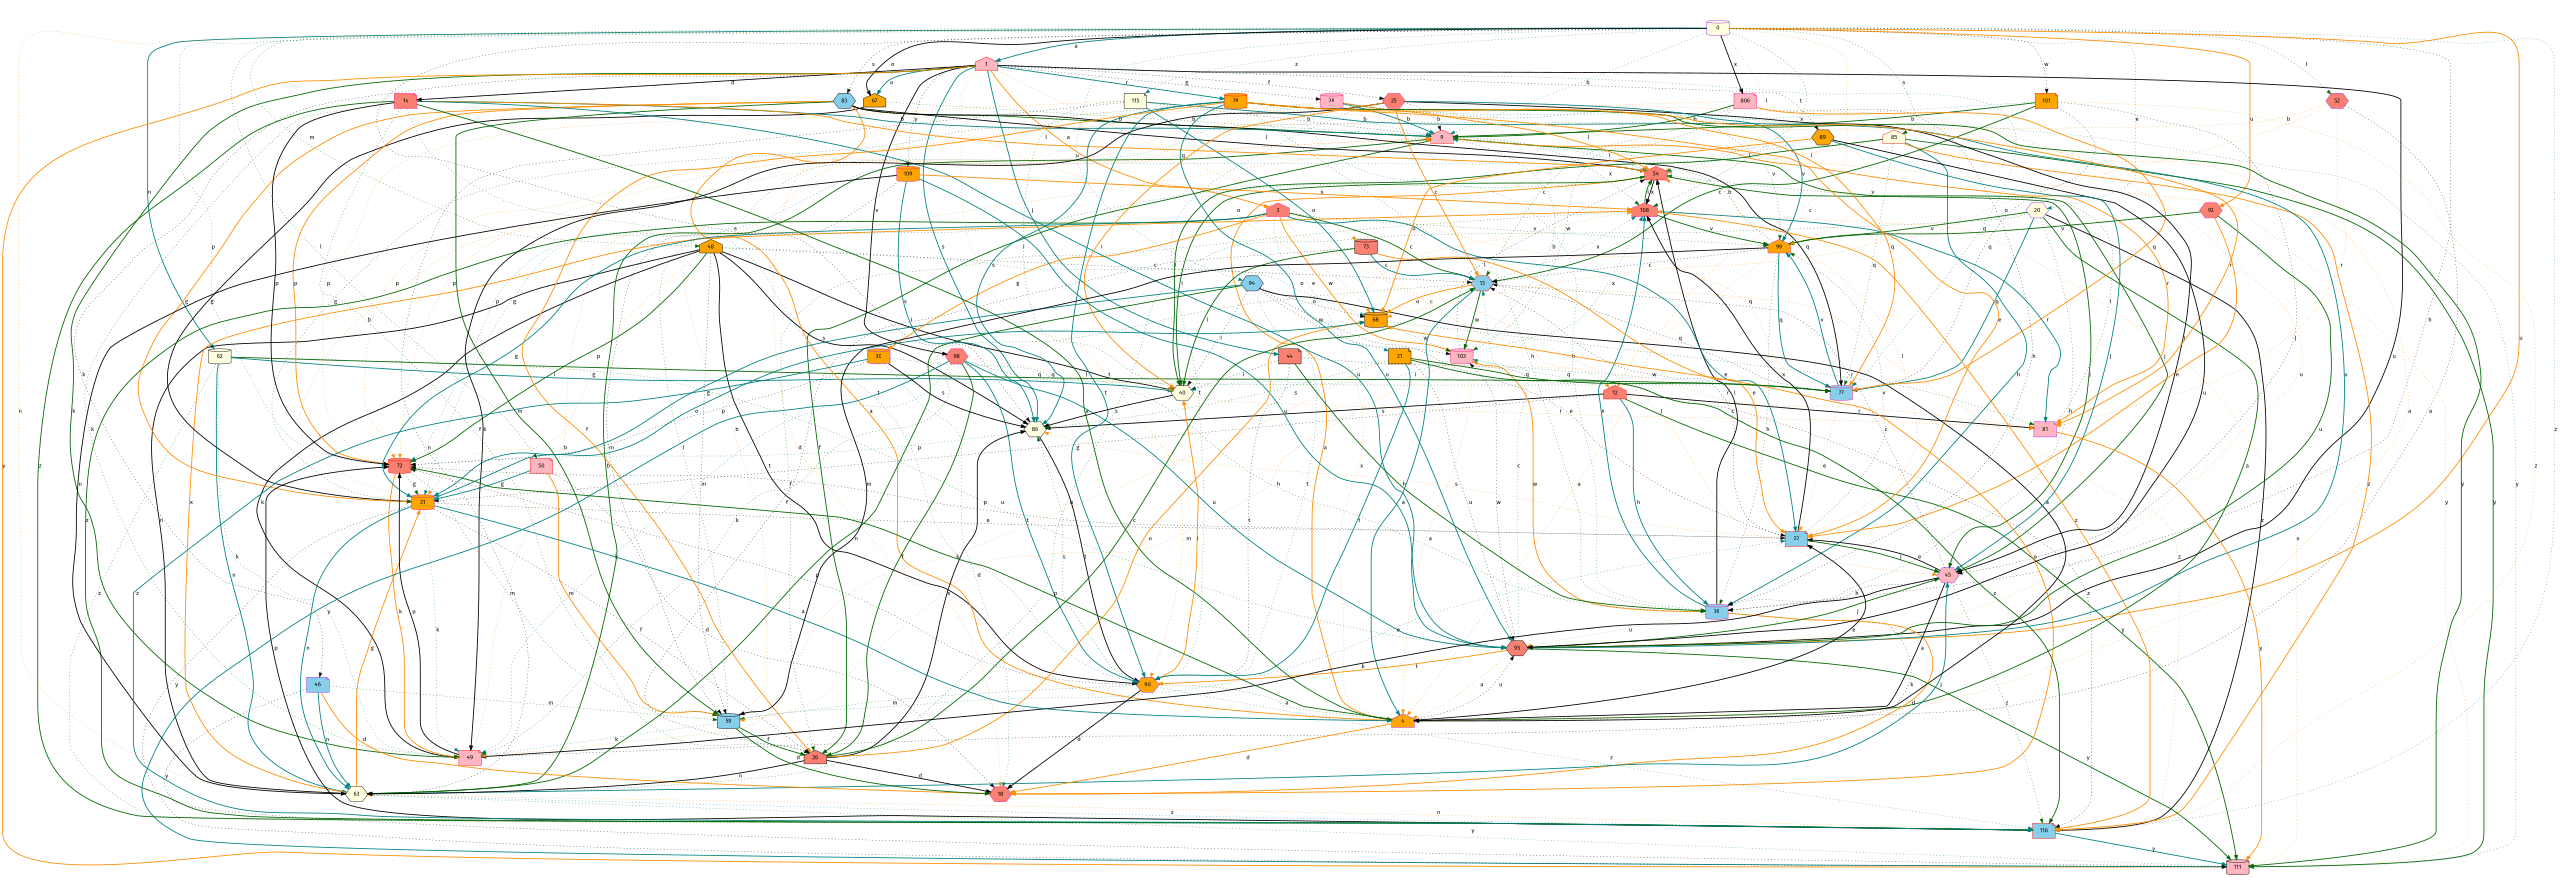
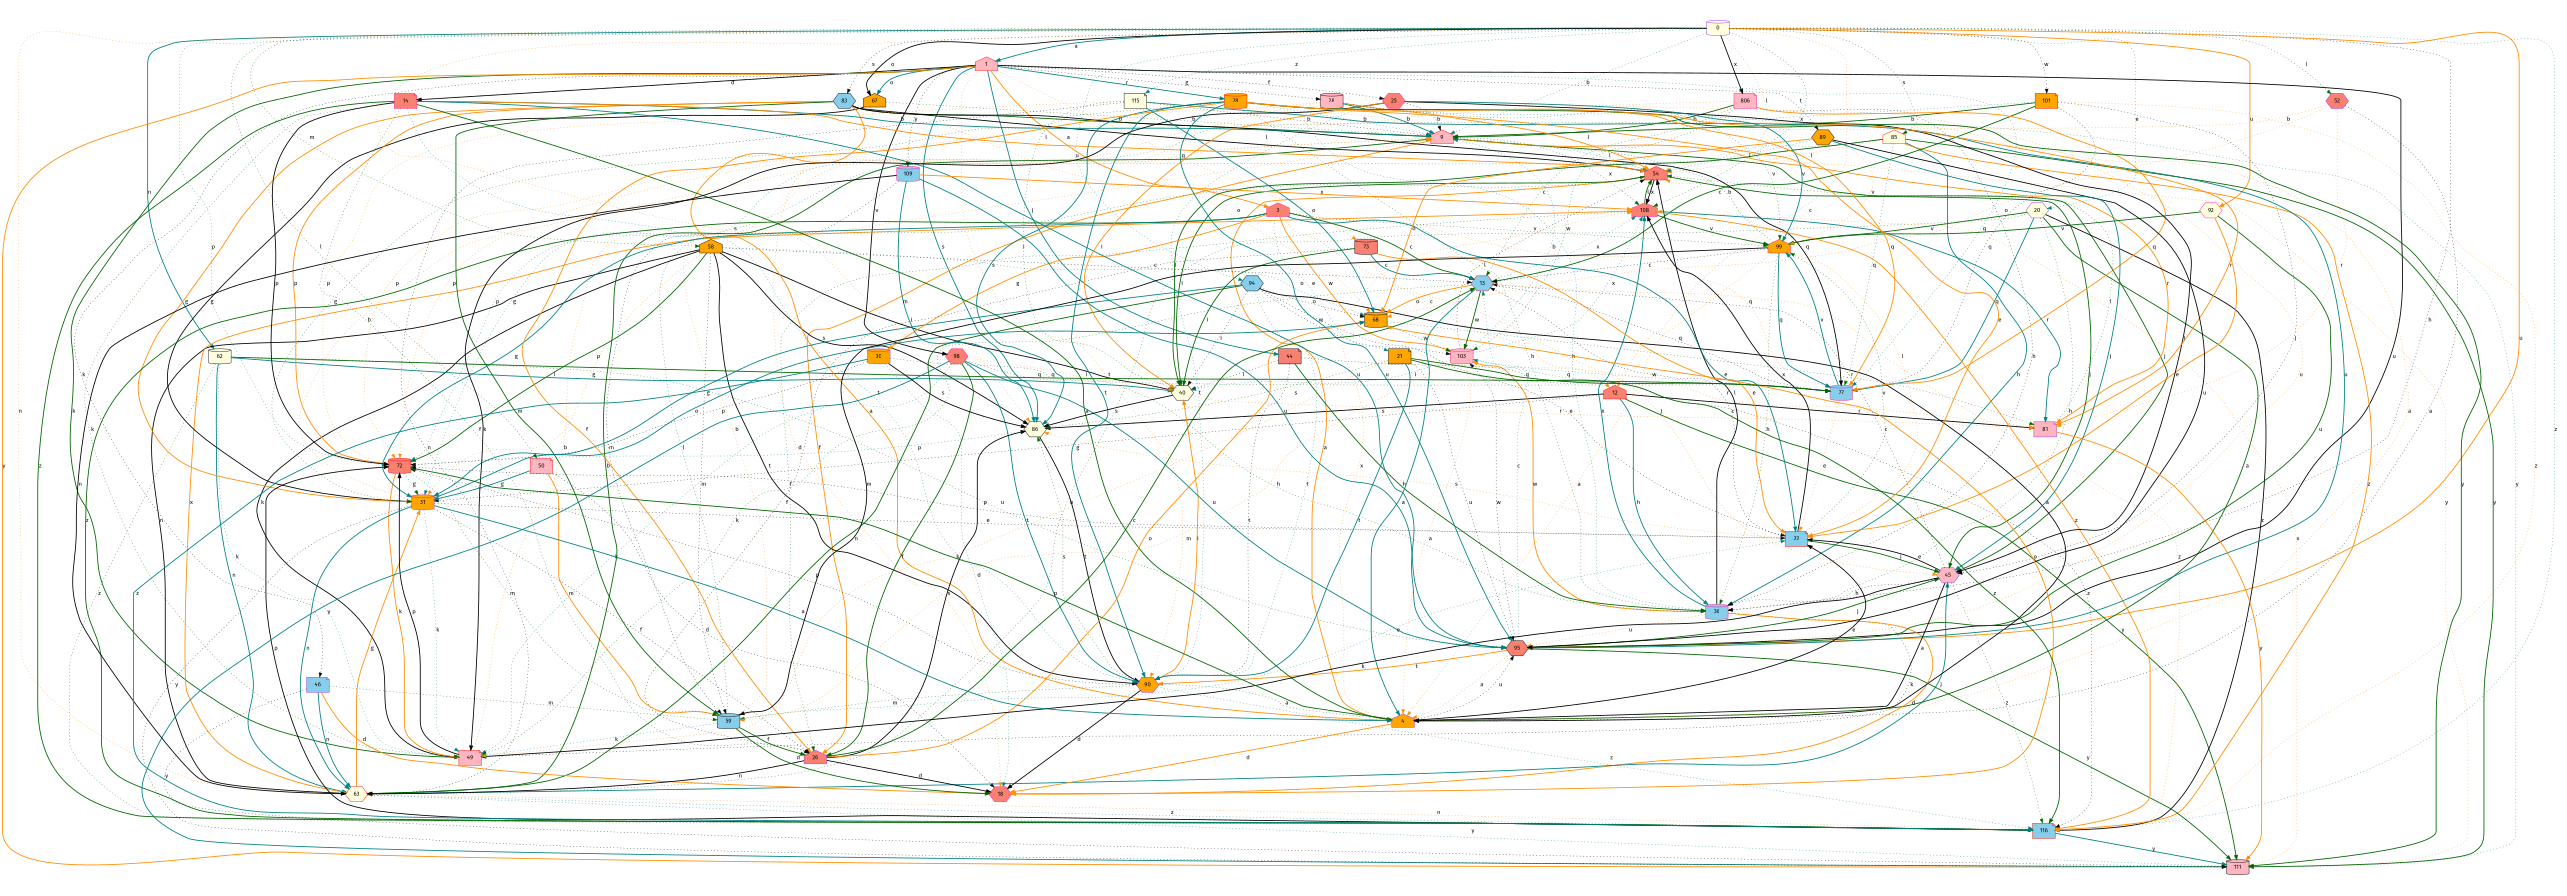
  strict digraph {
    fontname="Fira Sans"
    node [color=black fillcolor=salmon fontname="Fira Sans" shape=hexagon style=filled]
    edge [color=black fontname="Fira Sans" style=bold]
    0 [color=purple fillcolor=lightyellow shape=cylinder]
    1 [color=red fillcolor=lightpink shape=house]
    9 [color=red fillcolor=lightpink shape=house]
    12 [color=red shape=house]
    20 [color=purple fillcolor=lightyellow]
    36 [color=deeppink fillcolor=skyblue shape=cylinder]
    50 [color=red fillcolor=lightpink shape=note]
    52 [color=purple]
    54 [color=red shape=house]
-   58 [fillcolor=orange shape=house label=48]
+   58 [fillcolor=orange shape=house]
    62 [fillcolor=lightyellow shape=cylinder]
-   63 [fillcolor=lightyellow]
+   63 [color=red fillcolor=lightyellow]
    67 [fillcolor=orange shape=house]
    72 [color=red shape=cylinder]
    83 [fillcolor=skyblue]
    85 [color=red fillcolor=lightyellow shape=house]
    86 [fillcolor=lightyellow]
-   92 [color=deeppink]
+   92 [color=deeppink fillcolor=lightyellow]
    94 [fillcolor=skyblue]
    95
    101 [color=red fillcolor=orange shape=note]
    n22 [color=deeppink fillcolor=lightpink label=806 shape=note]
    108 [color=deeppink shape=house]
    115 [fillcolor=lightyellow shape=note]
    116 [color=red fillcolor=skyblue shape=note]
    3 [color=deeppink shape=house]
    14 [color=deeppink shape=note]
    25 [color=deeppink]
-   28 [color=deeppink fillcolor=lightpink shape=cylinder]
+   28 [fillcolor=lightpink shape=cylinder]
    44 [shape=note]
    46 [color=purple fillcolor=skyblue shape=note]
    49 [color=red fillcolor=lightpink shape=note]
    73 [shape=cylinder]
    77 [color=deeppink fillcolor=skyblue shape=cylinder]
    78 [color=red fillcolor=orange shape=cylinder]
    89 [fillcolor=orange]
    90 [color=purple fillcolor=orange]
    98 [color=deeppink]
-   109 [color=deeppink fillcolor=orange shape=cylinder]
+   109 [color=deeppink fillcolor=skyblue shape=cylinder]
    111 [fillcolor=lightpink shape=cylinder]
-   26 [shape=house]
+   26 [color=purple shape=house]
    45 [color=purple fillcolor=lightpink]
    81 [color=purple fillcolor=lightpink shape=note]
    31 [color=deeppink fillcolor=orange shape=cylinder]
    99 [color=deeppink fillcolor=orange shape=house]
    4 [color=purple fillcolor=orange shape=house]
    103 [color=deeppink fillcolor=lightpink shape=cylinder]
    18 [color=deeppink]
    59 [fillcolor=skyblue shape=cylinder]
    68 [fillcolor=orange shape=cylinder]
    40 [fillcolor=lightyellow]
    13 [color=red fillcolor=skyblue]
    22 [color=red fillcolor=skyblue shape=note]
    21 [fillcolor=orange shape=note]
    30 [color=purple fillcolor=orange shape=cylinder]
    0 -> 1 [color=teal label=a]
    0 -> 9 [color=teal label=b style=dotted]
    0 -> 12 [color=darkorange label=c style=dotted]
    0 -> 20 [color=teal label=e style=dotted]
    0 -> 36 [label=h style=dotted]
    0 -> 50 [color=darkgreen label=l style=dotted]
    0 -> 52 [color=darkgreen label=l style=dotted]
    0 -> 54 [color=darkorange label=l style=dotted]
    0 -> 58 [color=darkgreen label=m style=dotted]
    0 -> 62 [color=teal label=n]
    0 -> 63 [color=darkorange label=n style=dotted]
    0 -> 67 [label=o]
    0 -> 72 [color=teal label=p style=dotted]
    0 -> 83 [label=s style=dotted]
    0 -> 85 [color=darkgreen label=s style=dotted]
-   0 -> 86 [label=s style=dotted]
+   0 -> 86 [color=darkorange label=s style=dotted]
    0 -> 92 [color=darkorange label=u]
    0 -> 94 [color=teal label=u style=dotted]
    0 -> 95 [color=darkorange label=u]
    0 -> 101 [label=w style=dotted]
    0 -> n22 [label=x]
    0 -> 108 [color=darkgreen label=x style=dotted]
    0 -> 115 [color=teal label=z style=dotted]
    0 -> 116 [color=teal label=z style=dotted]
    1 -> 67 [color=teal label=o]
    1 -> 86 [color=teal label=s]
    1 -> 95 [label=u]
    1 -> 3 [color=darkorange label=a]
    1 -> 14 [label=d]
    1 -> 25 [label=f style=dotted]
    1 -> 28 [label=g style=dotted]
    1 -> 44 [color=teal label=j]
    1 -> 46 [label=k style=dotted]
    1 -> 49 [color=darkgreen label=k]
    1 -> 73 [color=darkorange label=q style=dotted]
    1 -> 77 [color=teal label=q style=dotted]
    1 -> 78 [color=teal label=r]
    1 -> 89 [label=t style=dotted]
    1 -> 90 [color=darkorange label=t style=dotted]
    1 -> 98 [label=v]
    1 -> 109 [label=y style=dotted]
    1 -> 111 [color=darkorange label=y]
    9 -> 54 [color=teal label=l style=dotted]
    9 -> 108 [color=darkgreen label=x style=dotted]
    9 -> 111 [color=darkorange label=y style=dotted]
-   9 -> 26 [color=darkgreen label=f]
+   9 -> 26 [color=darkorange label=f]
    9 -> 45 [color=darkgreen label=j]
    9 -> 81 [color=darkorange label=r]
    12 -> 36 [color=teal label=h]
    12 -> 86 [label=s]
    12 -> 111 [color=darkgreen label=y]
    12 -> 81 [label=r]
    12 -> 31 [label=g style=dotted]
    20 -> 36 [color=darkgreen label=h style=dotted]
    20 -> 63 [color=darkgreen label=n style=dotted]
    20 -> 116 [label=z]
    20 -> 77 [color=teal label=q]
    20 -> 99 [color=darkgreen label=v]
    20 -> 4 [color=darkgreen label=a]
    36 -> 54 [label=l]
    36 -> 95 [color=darkorange label=u style=dotted]
    36 -> 108 [color=teal label=x]
    36 -> 49 [label=k style=dotted]
    36 -> 103 [color=darkorange label=w]
    36 -> 18 [color=darkorange label=d]
    50 -> 31 [color=teal label=g]
    50 -> 18 [label=d style=dotted]
    50 -> 59 [color=darkorange label=m]
    52 -> 9 [color=darkorange label=b style=dotted]
    52 -> 81 [color=darkorange label=r style=dotted]
    52 -> 4 [label=a style=dotted]
    52 -> 68 [color=darkorange label=o style=dotted]
    54 -> 108 [label=x]
    54 -> 45 [color=darkgreen label=j]
    54 -> 4 [color=darkorange label=a]
    54 -> 40 [color=darkgreen label=i]
    58 -> 63 [label=n]
    58 -> 72 [color=darkgreen label=p]
    58 -> 86 [label=s]
    58 -> 49 [label=k]
    58 -> 90 [label=t]
    58 -> 31 [color=darkorange label=g style=dotted]
    58 -> 59 [label=m style=dotted]
    58 -> 68 [color=teal label=o style=dotted]
    58 -> 40 [label=i]
    58 -> 13 [label=c style=dotted]
    62 -> 63 [color=teal label=n]
    62 -> 95 [color=darkgreen label=u style=dotted]
    62 -> 116 [color=darkgreen label=z style=dotted]
    62 -> 49 [color=teal label=k style=dotted]
    62 -> 77 [color=darkgreen label=q]
    62 -> 40 [color=teal label=i]
    63 -> 9 [color=darkgreen label=b]
    63 -> 108 [color=darkorange label=x]
    63 -> 116 [color=teal label=z style=dotted]
    63 -> 111 [color=teal label=y style=dotted]
    63 -> 45 [color=teal label=j]
    63 -> 31 [color=darkorange label=g]
    67 -> 9 [color=darkgreen label=b style=dotted]
    67 -> 31 [label=g]
    72 -> 49 [color=darkorange label=k]
    72 -> 31 [color=darkgreen label=g style=dotted]
    72 -> 59 [color=darkgreen label=m style=dotted]
    83 -> 9 [color=darkgreen label=b]
    83 -> 54 [label=l]
    83 -> 72 [color=darkorange label=p]
    83 -> 77 [label=q]
    83 -> 31 [color=darkorange label=g]
    83 -> 4 [color=darkorange label=a]
    83 -> 59 [color=darkgreen label=m]
    83 -> 68 [color=darkorange label=o style=dotted]
    85 -> 36 [color=teal label=h]
    85 -> 54 [color=darkorange label=l style=dotted]
    85 -> 72 [color=teal label=p style=dotted]
    85 -> 116 [color=darkorange label=z]
    85 -> 77 [color=darkgreen label=q style=dotted]
    85 -> 111 [color=darkgreen label=y]
    85 -> 40 [color=darkgreen label=i]
    86 -> 72 [color=teal label=p style=dotted]
    86 -> 90 [label=t]
    92 -> 95 [color=darkgreen label=u]
    92 -> 99 [color=darkgreen label=v]
    92 -> 22 [color=darkorange label=e]
    94 -> 63 [color=darkgreen label=n]
    94 -> 90 [color=teal label=t style=dotted]
    94 -> 31 [color=teal label=g]
    94 -> 4 [label=a]
    94 -> 103 [label=w style=dotted]
    94 -> 68 [label=o style=dotted]
    94 -> 40 [label=i style=dotted]
    94 -> 22 [label=e style=dotted]
    95 -> 90 [color=darkorange label=t]
    95 -> 111 [color=darkgreen label=y]
    95 -> 45 [color=darkgreen label=j]
    95 -> 4 [color=darkorange label=a style=dotted]
    95 -> 103 [label=w style=dotted]
    95 -> 13 [color=teal label=c style=dotted]
    101 -> 9 [color=darkgreen label=b]
    101 -> 116 [color=darkorange label=z style=dotted]
    101 -> 77 [label=q style=dotted]
    101 -> 45 [label=j style=dotted]
    101 -> 31 [color=teal label=g style=dotted]
    101 -> 13 [color=darkgreen label=c]
    n22 -> 9 [color=darkgreen label=b]
    n22 -> 36 [label=h style=dotted]
    n22 -> 72 [color=darkorange label=p style=dotted]
    n22 -> 77 [color=darkorange label=q]
    n22 -> 103 [color=darkgreen label=w style=dotted]
    n22 -> 13 [color=darkgreen label=c style=dotted]
    108 -> 54 [color=darkgreen label=l]
    108 -> 116 [color=darkorange label=z]
    108 -> 26 [color=darkgreen label=f style=dotted]
    108 -> 81 [color=teal label=r]
    108 -> 99 [color=darkgreen label=v]
    115 -> 9 [label=b style=dotted]
    115 -> 63 [label=n style=dotted]
    115 -> 72 [color=darkorange label=p style=dotted]
    115 -> 95 [color=teal label=u]
    115 -> 4 [color=darkorange label=a style=dotted]
    115 -> 68 [color=teal label=o]
    115 -> 40 [color=darkgreen label=i style=dotted]
    116 -> 63 [color=darkorange label=n style=dotted]
    116 -> 72 [label=p]
    116 -> 111 [color=teal label=y]
    3 -> 12 [color=darkorange label=c style=dotted]
    3 -> 116 [color=darkgreen label=z]
    3 -> 77 [color=darkorange label=q style=dotted]
    3 -> 31 [color=teal label=g]
    3 -> 99 [color=darkgreen label=v style=dotted]
    3 -> 103 [color=darkorange label=w]
    3 -> 13 [color=darkgreen label=c]
    3 -> 22 [color=teal label=e]
    3 -> 21 [color=teal label=e style=dotted]
    3 -> 30 [color=darkorange label=g]
    14 -> 9 [color=teal label=b]
    14 -> 54 [color=darkorange label=l]
    14 -> 72 [label=p]
    14 -> 95 [color=teal label=u]
    14 -> 116 [color=darkgreen label=z]
    14 -> 49 [color=darkgreen label=k style=dotted]
    14 -> 90 [color=teal label=t style=dotted]
    14 -> 26 [color=darkgreen label=f style=dotted]
    14 -> 4 [color=darkgreen label=a]
    25 -> 9 [label=b style=dotted]
    25 -> 95 [color=darkorange label=u style=dotted]
    25 -> 49 [label=k]
    25 -> 90 [color=teal label=t style=dotted]
    25 -> 45 [label=j]
    25 -> 99 [color=teal label=v]
    25 -> 40 [color=darkorange label=i]
-   25 -> 13 [color=darkorange label=c]
    28 -> 9 [color=teal label=b]
    28 -> 36 [color=teal label=h style=dotted]
    28 -> 54 [color=darkorange label=l]
    28 -> 72 [color=darkorange label=p style=dotted]
    28 -> 111 [color=teal label=y style=dotted]
    28 -> 99 [color=darkgreen label=v style=dotted]
    28 -> 18 [color=darkorange label=d style=dotted]
    44 -> 36 [color=darkgreen label=h]
    44 -> 116 [label=z style=dotted]
    44 -> 90 [label=t style=dotted]
    44 -> 40 [label=i style=dotted]
    46 -> 63 [color=teal label=n]
    46 -> 111 [label=y style=dotted]
    46 -> 18 [color=darkorange label=d]
    46 -> 59 [color=darkgreen label=m style=dotted]
    49 -> 9 [color=darkorange label=b style=dotted]
    49 -> 72 [label=p]
    73 -> 26 [label=f style=dotted]
    73 -> 45 [color=darkorange label=j style=dotted]
    73 -> 40 [color=darkgreen label=i]
    73 -> 13 [color=teal label=c]
    73 -> 22 [color=darkorange label=e]
    77 -> 99 [color=teal label=v]
    77 -> 103 [color=teal label=w style=dotted]
    77 -> 22 [color=darkorange label=e style=dotted]
    78 -> 9 [color=teal label=b style=dotted]
    78 -> 36 [color=darkgreen label=h style=dotted]
    78 -> 86 [color=teal label=s]
    78 -> 95 [color=teal label=u]
    78 -> 77 [color=darkorange label=q]
    78 -> 90 [color=teal label=t]
    78 -> 111 [color=darkgreen label=y]
    78 -> 26 [color=darkorange label=f]
    78 -> 81 [color=darkorange label=r]
    78 -> 31 [color=darkgreen label=g style=dotted]
    78 -> 22 [color=darkorange label=e]
    89 -> 54 [color=teal label=l style=dotted]
    89 -> 95 [label=u]
    89 -> 45 [color=teal label=j]
    89 -> 99 [color=darkorange label=v style=dotted]
    89 -> 68 [color=darkorange label=o]
    90 -> 72 [label=p style=dotted]
    90 -> 86 [color=darkgreen label=s style=dotted]
    90 -> 116 [color=teal label=z style=dotted]
    90 -> 4 [color=darkgreen label=a style=dotted]
    90 -> 18 [label=d]
    90 -> 59 [color=darkgreen label=m style=dotted]
    90 -> 40 [color=darkorange label=i]
    98 -> 36 [color=darkgreen label=h style=dotted]
    98 -> 95 [color=teal label=u]
    98 -> 49 [color=teal label=k style=dotted]
    98 -> 90 [color=teal label=t]
    98 -> 111 [color=teal label=y]
    98 -> 26 [color=darkgreen label=f]
    98 -> 40 [color=darkorange label=i style=dotted]
    109 -> 63 [label=n]
-   109 -> 86 [color=teal label=s]
+   109 -> 86 [color=teal label=m]
    109 -> 95 [color=teal label=u]
    109 -> 108 [color=darkorange label=x]
    109 -> 59 [label=m style=dotted]
    111 -> 108 [color=darkorange label=x style=dotted]
    26 -> 63 [label=n]
    26 -> 86 [label=s]
    26 -> 18 [label=d]
    26 -> 68 [color=darkorange label=o]
    26 -> 13 [color=darkgreen label=c]
    45 -> 36 [label=h style=dotted]
    45 -> 116 [color=darkgreen label=z style=dotted]
    45 -> 49 [label=k]
    45 -> 4 [label=a]
    45 -> 13 [label=c style=dotted]
    45 -> 22 [label=e]
    81 -> 54 [color=darkgreen label=l style=dotted]
    81 -> 111 [color=darkorange label=y]
    31 -> 9 [color=darkorange label=b style=dotted]
    31 -> 63 [color=teal label=n]
    31 -> 49 [color=teal label=k style=dotted]
    31 -> 111 [label=y style=dotted]
    31 -> 26 [label=f style=dotted]
    31 -> 4 [color=teal label=a]
    31 -> 68 [color=teal label=o]
    31 -> 22 [label=e style=dotted]
    99 -> 9 [color=darkgreen label=b style=dotted]
    99 -> 36 [color=darkgreen label=h style=dotted]
    99 -> 77 [color=teal label=q]
    99 -> 4 [color=darkorange label=a style=dotted]
    99 -> 59 [label=m]
    99 -> 13 [label=c style=dotted]
    4 -> 72 [color=darkgreen label=p]
    4 -> 95 [label=u style=dotted]
    4 -> 108 [color=darkorange label=x style=dotted]
    4 -> 18 [color=darkorange label=d]
    4 -> 22 [label=e]
    103 -> 9 [color=teal label=b style=dotted]
    103 -> 54 [label=l style=dotted]
    103 -> 108 [color=teal label=x style=dotted]
    103 -> 77 [color=teal label=q style=dotted]
    103 -> 4 [color=darkorange label=a style=dotted]
    103 -> 59 [color=darkorange label=m style=dotted]
    103 -> 40 [color=teal label=i style=dotted]
    18 -> 68 [color=darkorange label=o]
    59 -> 9 [color=darkorange label=b style=dotted]
    59 -> 54 [color=darkgreen label=l style=dotted]
    59 -> 49 [color=teal label=k style=dotted]
    59 -> 26 [color=darkgreen label=f]
    59 -> 18 [color=darkgreen label=d]
    59 -> 22 [color=teal label=e style=dotted]
    68 -> 81 [color=darkgreen label=r style=dotted]
    68 -> 103 [color=darkgreen label=w style=dotted]
    40 -> 86 [label=s]
    40 -> 81 [color=darkorange label=r style=dotted]
    13 -> 108 [color=teal label=x style=dotted]
    13 -> 116 [color=darkorange label=z style=dotted]
    13 -> 49 [color=darkgreen label=k style=dotted]
    13 -> 77 [label=q style=dotted]
    13 -> 4 [color=teal label=a]
    13 -> 103 [color=darkgreen label=w]
    13 -> 68 [color=darkorange label=o]
    22 -> 54 [color=darkorange label=l style=dotted]
    22 -> 72 [label=p style=dotted]
    22 -> 86 [color=darkorange label=s style=dotted]
    22 -> 108 [label=x]
    22 -> 45 [color=darkgreen label=j]
    22 -> 99 [color=darkgreen label=v style=dotted]
    22 -> 13 [label=c style=dotted]
    21 -> 86 [color=darkgreen label=s style=dotted]
    21 -> 95 [label=u style=dotted]
    21 -> 116 [color=darkgreen label=z]
    21 -> 49 [color=darkorange label=k style=dotted]
    21 -> 77 [color=darkgreen label=q]
    21 -> 90 [color=teal label=t]
    21 -> 81 [color=darkorange label=r style=dotted]
    30 -> 72 [label=p style=dotted]
    30 -> 86 [label=s]
    30 -> 116 [color=teal label=z]
    30 -> 77 [color=darkgreen label=q style=dotted]
    30 -> 18 [color=teal label=d style=dotted]
  }
